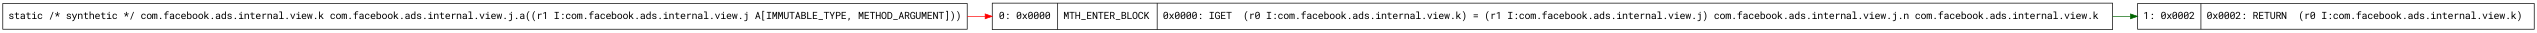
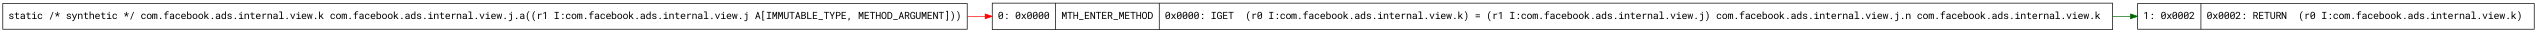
  digraph {
    rankdir=LR
    fontname="Roboto Mono"
    node [shape=record fontname="Roboto Mono"]
    edge [fontname="Roboto Mono"]
-   n1 [label="{0\:\ 0x0000|MTH_ENTER_BLOCK\l|0x0000: IGET  (r0 I:com.facebook.ads.internal.view.k) = (r1 I:com.facebook.ads.internal.view.j) com.facebook.ads.internal.view.j.n com.facebook.ads.internal.view.k \l}"]
+   n1 [label="{0\:\ 0x0000|MTH_ENTER_METHOD\l|0x0000: IGET  (r0 I:com.facebook.ads.internal.view.k) = (r1 I:com.facebook.ads.internal.view.j) com.facebook.ads.internal.view.j.n com.facebook.ads.internal.view.k \l}"]
    n2 [label="{1\:\ 0x0002|0x0002: RETURN  (r0 I:com.facebook.ads.internal.view.k) \l}"]
    n3 [label="{static \/* synthetic *\/ com.facebook.ads.internal.view.k com.facebook.ads.internal.view.j.a((r1 I:com.facebook.ads.internal.view.j A[IMMUTABLE_TYPE, METHOD_ARGUMENT])) }"]
    n1 -> n2 [color=darkgreen]
    n3 -> n1 [color=red]
  }
